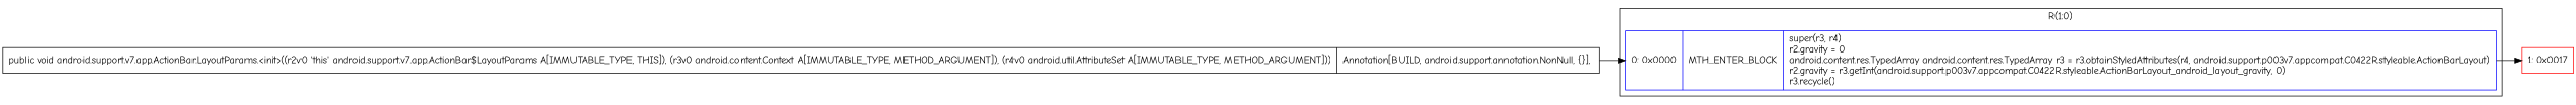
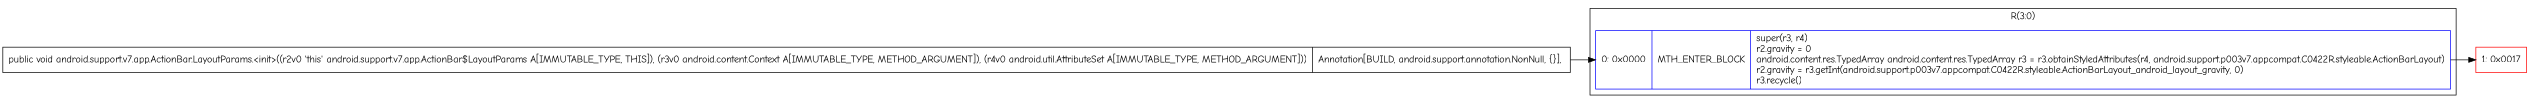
  digraph {
    rankdir=LR
    fontname="Comic Neue"
    node [shape=record fontname="Comic Neue"]
    edge [fontname="Comic Neue"]
    n1 [color=blue label="{0\:\ 0x0000|MTH_ENTER_BLOCK\l|super(r3, r4)\lr2.gravity = 0\landroid.content.res.TypedArray android.content.res.TypedArray r3 = r3.obtainStyledAttributes(r4, android.support.p003v7.appcompat.C0422R.styleable.ActionBarLayout)\lr2.gravity = r3.getInt(android.support.p003v7.appcompat.C0422R.styleable.ActionBarLayout_android_layout_gravity, 0)\lr3.recycle()\l}"]
    n2 [color=red label="{1\:\ 0x0017}"]
    n3 [label="{public void android.support.v7.app.ActionBar.LayoutParams.\<init\>((r2v0 'this' android.support.v7.app.ActionBar$LayoutParams A[IMMUTABLE_TYPE, THIS]), (r3v0 android.content.Context A[IMMUTABLE_TYPE, METHOD_ARGUMENT]), (r4v0 android.util.AttributeSet A[IMMUTABLE_TYPE, METHOD_ARGUMENT]))  | Annotation[BUILD, android.support.annotation.NonNull, \{\}], \l}"]
    subgraph cluster_1 {
-     label="R(1:0)"
+     label="R(3:0)"
      n1
    }
    n1 -> n2
    n3 -> n1
  }
